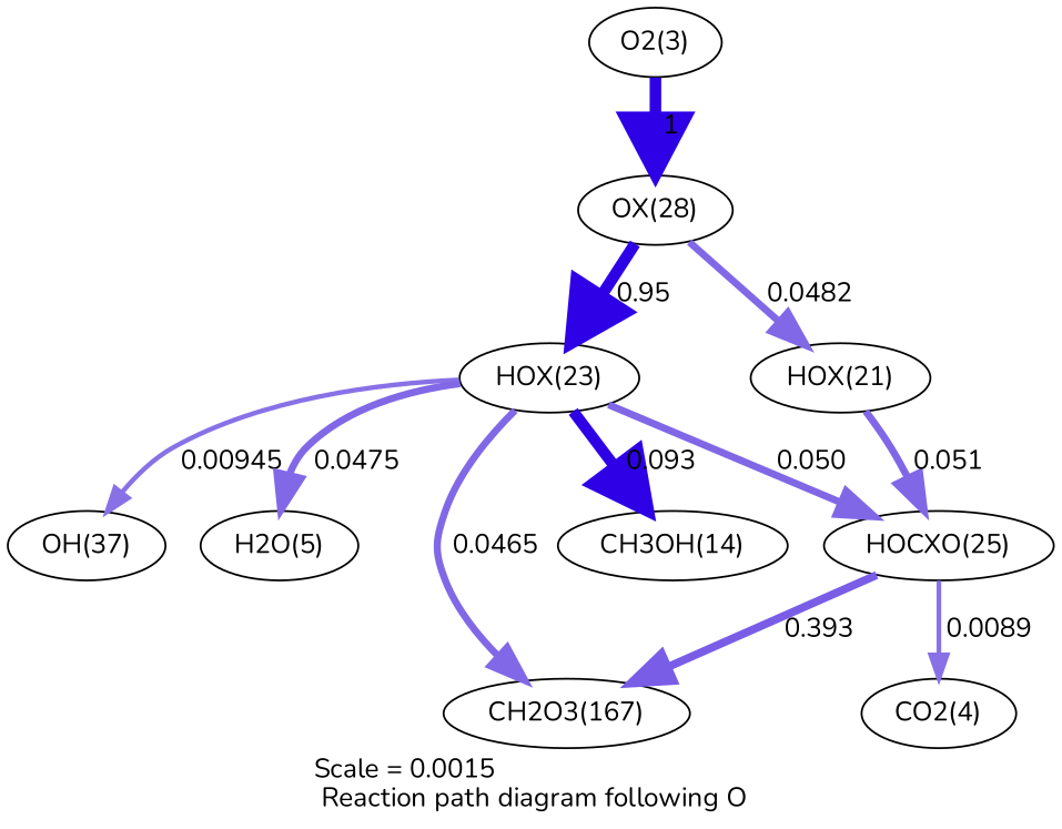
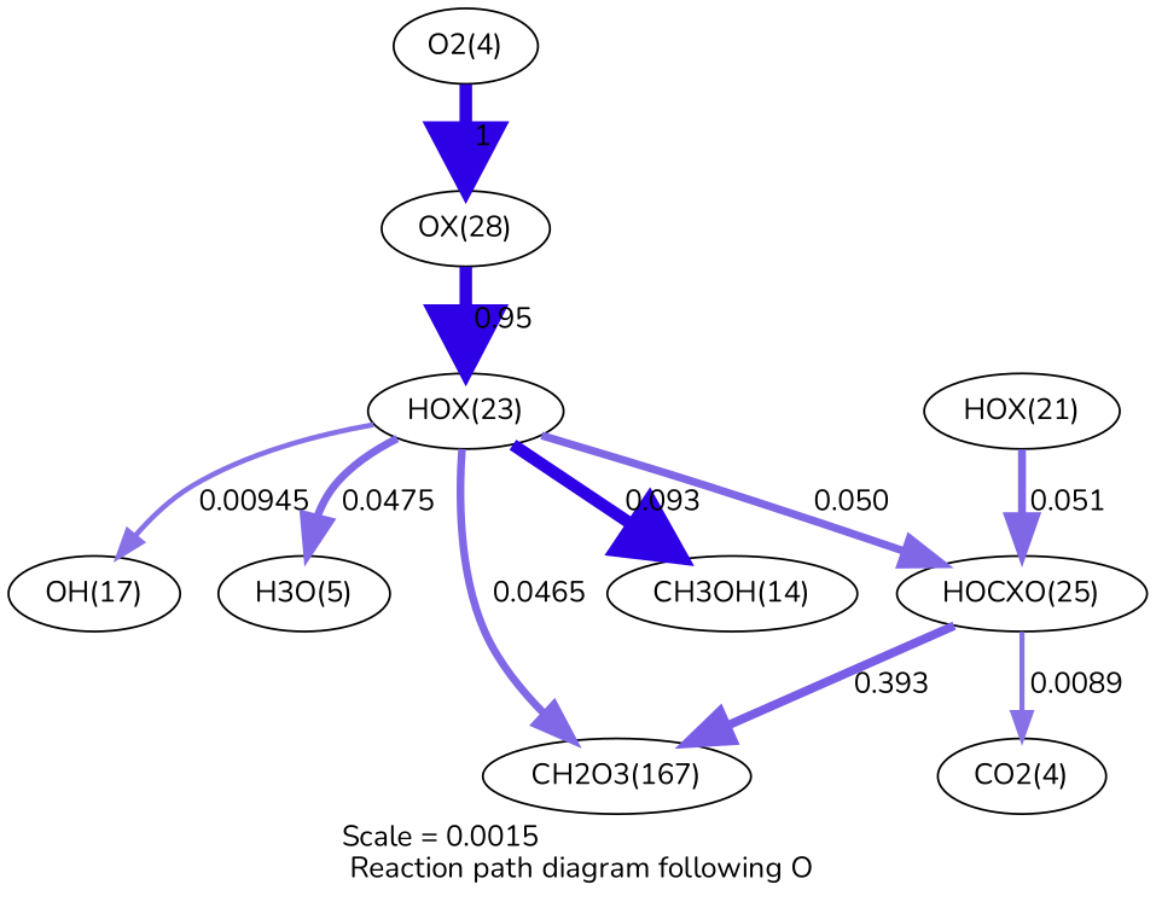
  digraph {
    fontname=Nunito
    label="Scale = 0.0015\l Reaction path diagram following O"
    node [fontname=Nunito]
    edge [arrowsize=1.85 color="0.7, 0.548, 0.9" fontname=Nunito penwidth=3.75]
-   n1 [label="O2(3)"]
+   n1 [label="O2(4)"]
    n2 [label="OX(28)"]
    n3 [label="HOX(23)"]
    n4 [label="HOX(21)"]
    n5 [label="CH3OH(14)"]
-   n6 [label="OH(37)"]
-   n7 [label="H2O(5)"]
+   n6 [label="OH(17)"]
+   n7 [label="H3O(5)"]
    n8 [label="HOCXO(25)"]
    n9 [label="CH2O3(167)"]
    n10 [label="CO2(4)"]
    n1 -> n2 [arrowsize=3 color="0.7, 1.5, 0.9" label=" 1" penwidth=6]
    n2 -> n3 [arrowsize=2.98 color="0.7, 1.45, 0.9" label=" 0.95" penwidth=5.96]
-   n2 -> n4 [label=" 0.0482" penwidth=3.71]
    n3 -> n5 [arrowsize=2.91 color="0.7, 1.29, 0.9" label=" 0.093" penwidth=5.82]
    n3 -> n6 [arrowsize=1.24 color="0.7, 0.509, 0.9" label=" 0.00945" penwidth=2.48]
    n3 -> n7 [label=" 0.0475" penwidth=3.7]
    n3 -> n8 [arrowsize=1.88 color="0.7, 0.551, 0.9" label=" 0.050"]
    n3 -> n9 [arrowsize=1.84 color="0.7, 0.547, 0.9" label=" 0.0465" penwidth=3.68]
    n4 -> n8 [arrowsize=1.88 color="0.7, 0.551, 0.9" label=" 0.051"]
    n8 -> n9 [arrowsize=2.1 color="0.7, 0.593, 0.9" label=" 0.393" penwidth=4.21]
    n8 -> n10 [arrowsize=1.22 color="0.7, 0.509, 0.9" label=" 0.0089" penwidth=2.44]
  }
